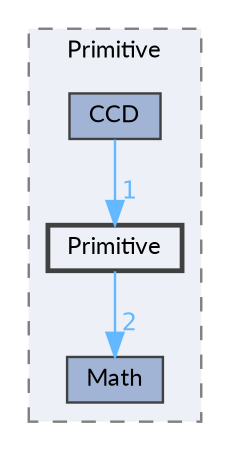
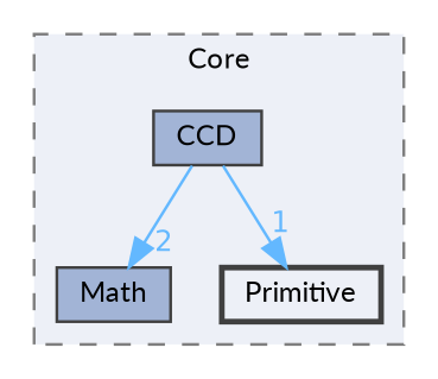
  digraph {
    compound=true
    fontname=Lato
    node [color=grey25 fillcolor="#a2b4d6" fontname=Lato fontsize=10 shape=box style=filled]
    edge [color=steelblue1 fontcolor=steelblue1 fontname=Lato fontsize=10 labeldistance=1.5 labelfontname=Helvetica labelfontsize=10]
    n1 [height=0.2 label=Math width=0.4]
    n2 [height=0.2 label=CCD width=0.4]
    n3 [fillcolor="#edf0f7" height=0.2 label=Primitive style="filled,bold" width=0.4]
    subgraph cluster_1 {
      bgcolor="#edf0f7"
      fontsize=10
-     label=Primitive
+     label=Core
      pencolor=grey50
      style="filled,dashed"
      n1
      n2
      n3
    }
    n2 -> n3 [headlabel=1]
-   n3 -> n1 [headlabel=2]
+   n2 -> n1 [headlabel=2]
  }
